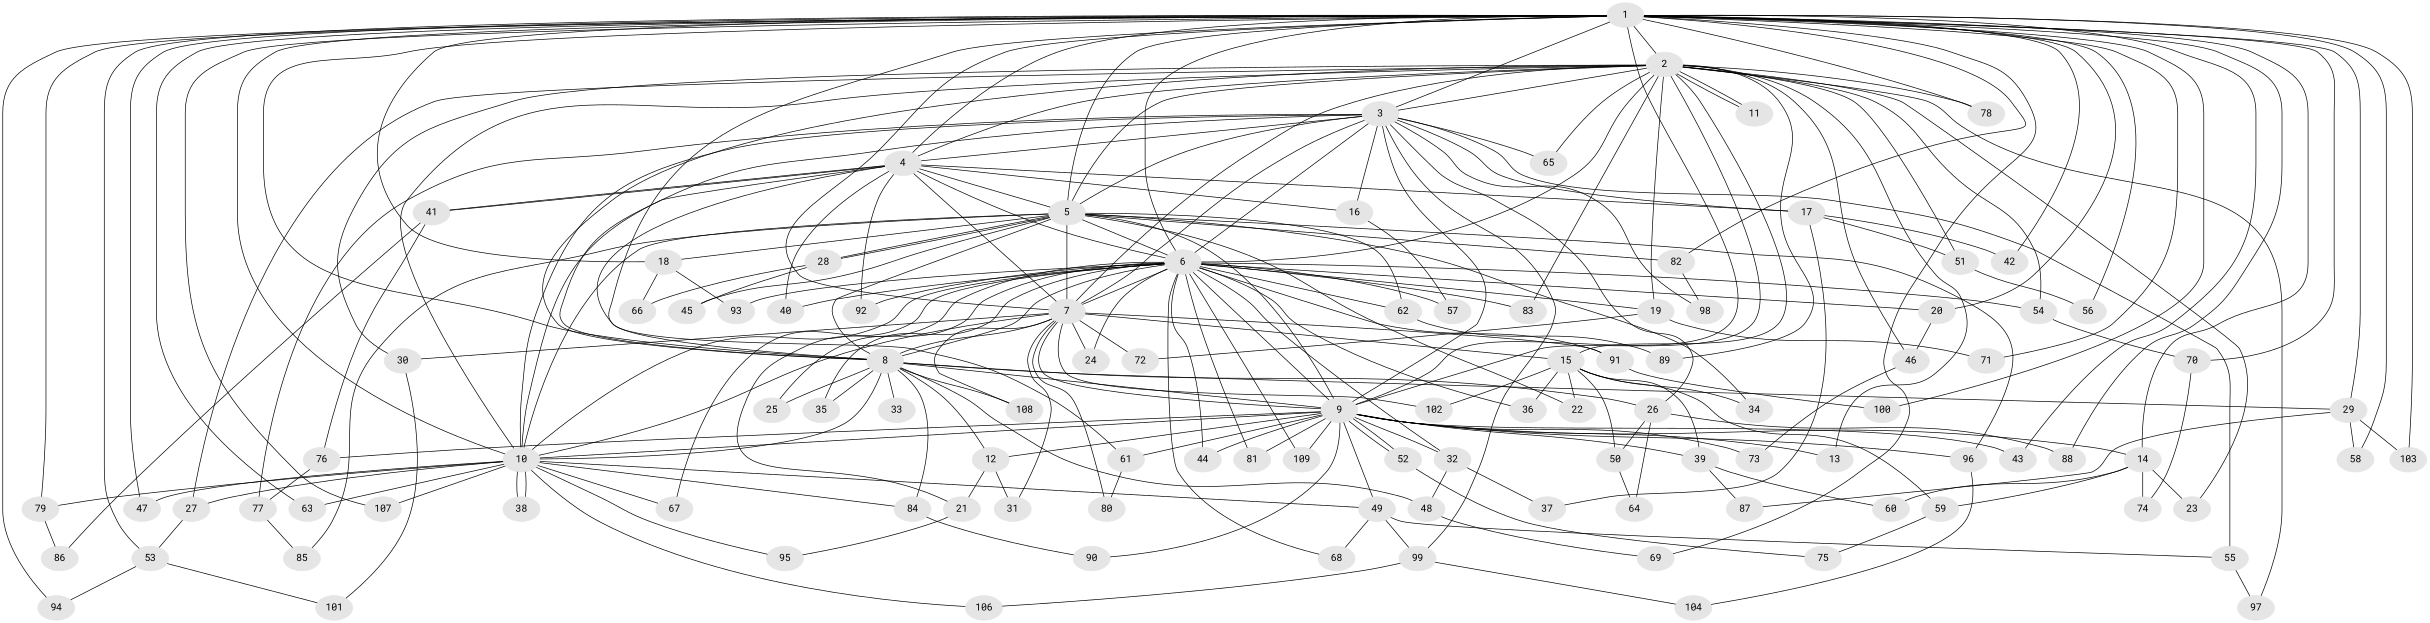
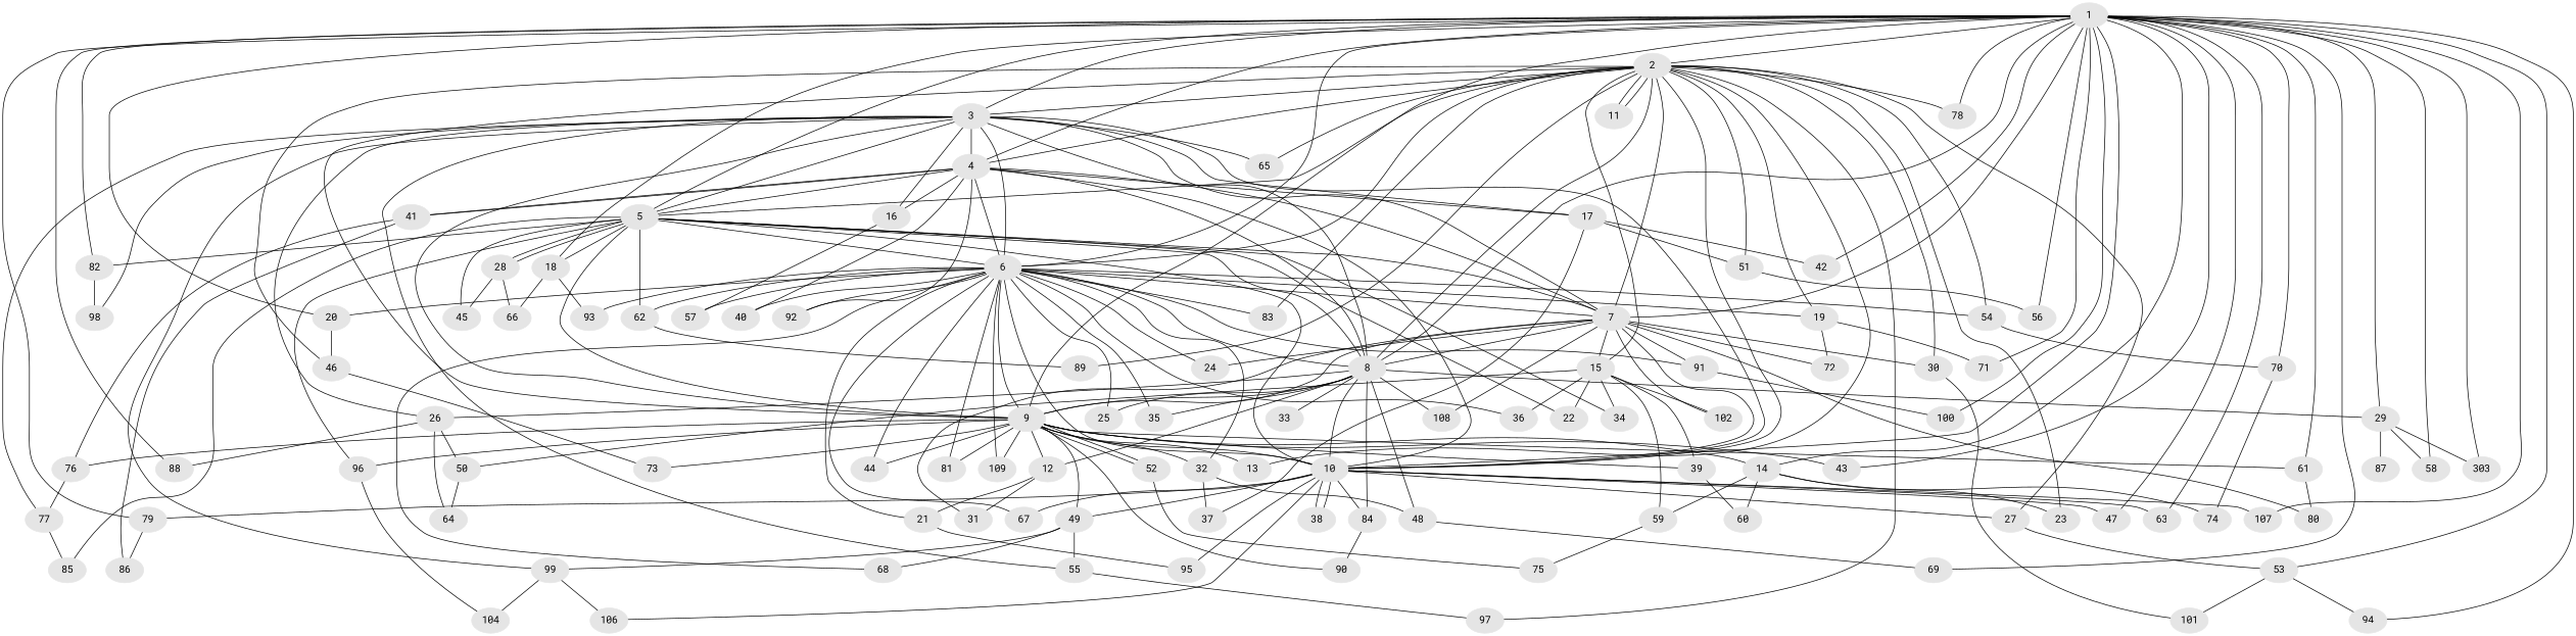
  graph {
    fontname="Roboto Mono"
    node [color=gray90 fontname="Roboto Mono" style=filled]
    edge [fontname="Roboto Mono"]
    1
    2
    3
    4
    5
    6
    7
    8
    9
    10
    14
    18
    20
    29
    42
    43
    47
    53
    56
    58
    61
    63
    69
    70
    71
    78
    79
    82
    88
    94
    100
-   103
+   103 [label=303]
    107
    11
    13
    15
    19
    23
    27
    30
    46
    51
    54
    65
    83
    89
    97
    16
    17
    26
    55
    77
    98
    99
    40
    41
    92
    22
    28
    34
    45
    62
    85
    96
    21
    24
    25
    32
    35
    36
    44
    57
    67
    68
    81
    91
    93
    109
    31
    72
    80
    102
    108
    33
    12
    48
    84
    39
    49
    52
    73
    76
    90
    38
    95
    106
    59
    60
    74
    66
    87
    101
    86
    50
    37
    64
    104
    75
    1 -- 2
    1 -- 3
    1 -- 4
    1 -- 5
    1 -- 6
    1 -- 7
    1 -- 8
    1 -- 9
    1 -- 10
    1 -- 14
    1 -- 18
    1 -- 20
    1 -- 29
    1 -- 42
    1 -- 43
    1 -- 47
    1 -- 53
    1 -- 56
    1 -- 58
    1 -- 61
    1 -- 63
    1 -- 69
    1 -- 70
    1 -- 71
    1 -- 78
    1 -- 79
    1 -- 82
    1 -- 88
    1 -- 94
    1 -- 100
    1 -- 103
    1 -- 107
    2 -- 3
    2 -- 4
    2 -- 5
    2 -- 6
    2 -- 7
    2 -- 8
    2 -- 9
    2 -- 10
    2 -- 78
    2 -- 11
    2 -- 11
    2 -- 13
    2 -- 15
    2 -- 19
    2 -- 23
    2 -- 27
    2 -- 30
    2 -- 46
    2 -- 51
    2 -- 54
    2 -- 65
    2 -- 83
    2 -- 89
    2 -- 97
    3 -- 4
    3 -- 5
    3 -- 6
    3 -- 7
    3 -- 8
    3 -- 9
    3 -- 10
    3 -- 65
    3 -- 16
    3 -- 17
    3 -- 26
    3 -- 55
    3 -- 77
    3 -- 98
    3 -- 99
    4 -- 5
    4 -- 6
    4 -- 7
    4 -- 8
    4 -- 10
    4 -- 16
    4 -- 17
    4 -- 40
    4 -- 41
    4 -- 41
    4 -- 92
    5 -- 6
    5 -- 7
    5 -- 8
    5 -- 9
    5 -- 10
    5 -- 18
    5 -- 82
    5 -- 22
    5 -- 28
    5 -- 28
    5 -- 34
    5 -- 45
    5 -- 62
    5 -- 85
    5 -- 96
    6 -- 7
    6 -- 8
    6 -- 9
    6 -- 10
    6 -- 20
    6 -- 19
    6 -- 54
    6 -- 83
    6 -- 40
    6 -- 92
    6 -- 62
    6 -- 21
    6 -- 24
    6 -- 25
    6 -- 32
    6 -- 35
    6 -- 36
    6 -- 44
    6 -- 57
    6 -- 67
    6 -- 68
    6 -- 81
    6 -- 91
    6 -- 93
    6 -- 109
    7 -- 8
    7 -- 9
    7 -- 10
    7 -- 15
    7 -- 30
    7 -- 24
    7 -- 91
    7 -- 31
    7 -- 72
    7 -- 80
    7 -- 102
    7 -- 108
    8 -- 9
    8 -- 10
    8 -- 29
    8 -- 26
    8 -- 25
    8 -- 35
    8 -- 108
    8 -- 33
    8 -- 12
    8 -- 48
    8 -- 84
    9 -- 10
    9 -- 14
    9 -- 43
    9 -- 61
    9 -- 13
    9 -- 96
    9 -- 32
    9 -- 44
    9 -- 81
    9 -- 109
    9 -- 12
    9 -- 39
    9 -- 49
    9 -- 52
    9 -- 52
    9 -- 73
    9 -- 76
    9 -- 90
    10 -- 47
    10 -- 63
    10 -- 79
    10 -- 107
    10 -- 27
    10 -- 67
    10 -- 84
    10 -- 49
    10 -- 38
    10 -- 38
    10 -- 95
    10 -- 106
    14 -- 23
    14 -- 59
    14 -- 60
    14 -- 74
    18 -- 93
    18 -- 66
    20 -- 46
    29 -- 58
    29 -- 103
    29 -- 87
    53 -- 94
    53 -- 101
    61 -- 80
    70 -- 74
    79 -- 86
    82 -- 98
    15 -- 22
    15 -- 34
    15 -- 36
    15 -- 102
    15 -- 39
    15 -- 59
    15 -- 50
    19 -- 71
    19 -- 72
    27 -- 53
    30 -- 101
    46 -- 73
    51 -- 56
    54 -- 70
    16 -- 57
    17 -- 42
    17 -- 51
    17 -- 37
    26 -- 88
    26 -- 50
    26 -- 64
    55 -- 97
    77 -- 85
    99 -- 106
    99 -- 104
    41 -- 76
    41 -- 86
    28 -- 45
    28 -- 66
    62 -- 89
    96 -- 104
    21 -- 95
    32 -- 48
    32 -- 37
    91 -- 100
    12 -- 21
    12 -- 31
    48 -- 69
    84 -- 90
    39 -- 60
-   39 -- 87
    49 -- 55
    49 -- 99
    49 -- 68
    52 -- 75
    76 -- 77
    59 -- 75
    50 -- 64
  }
